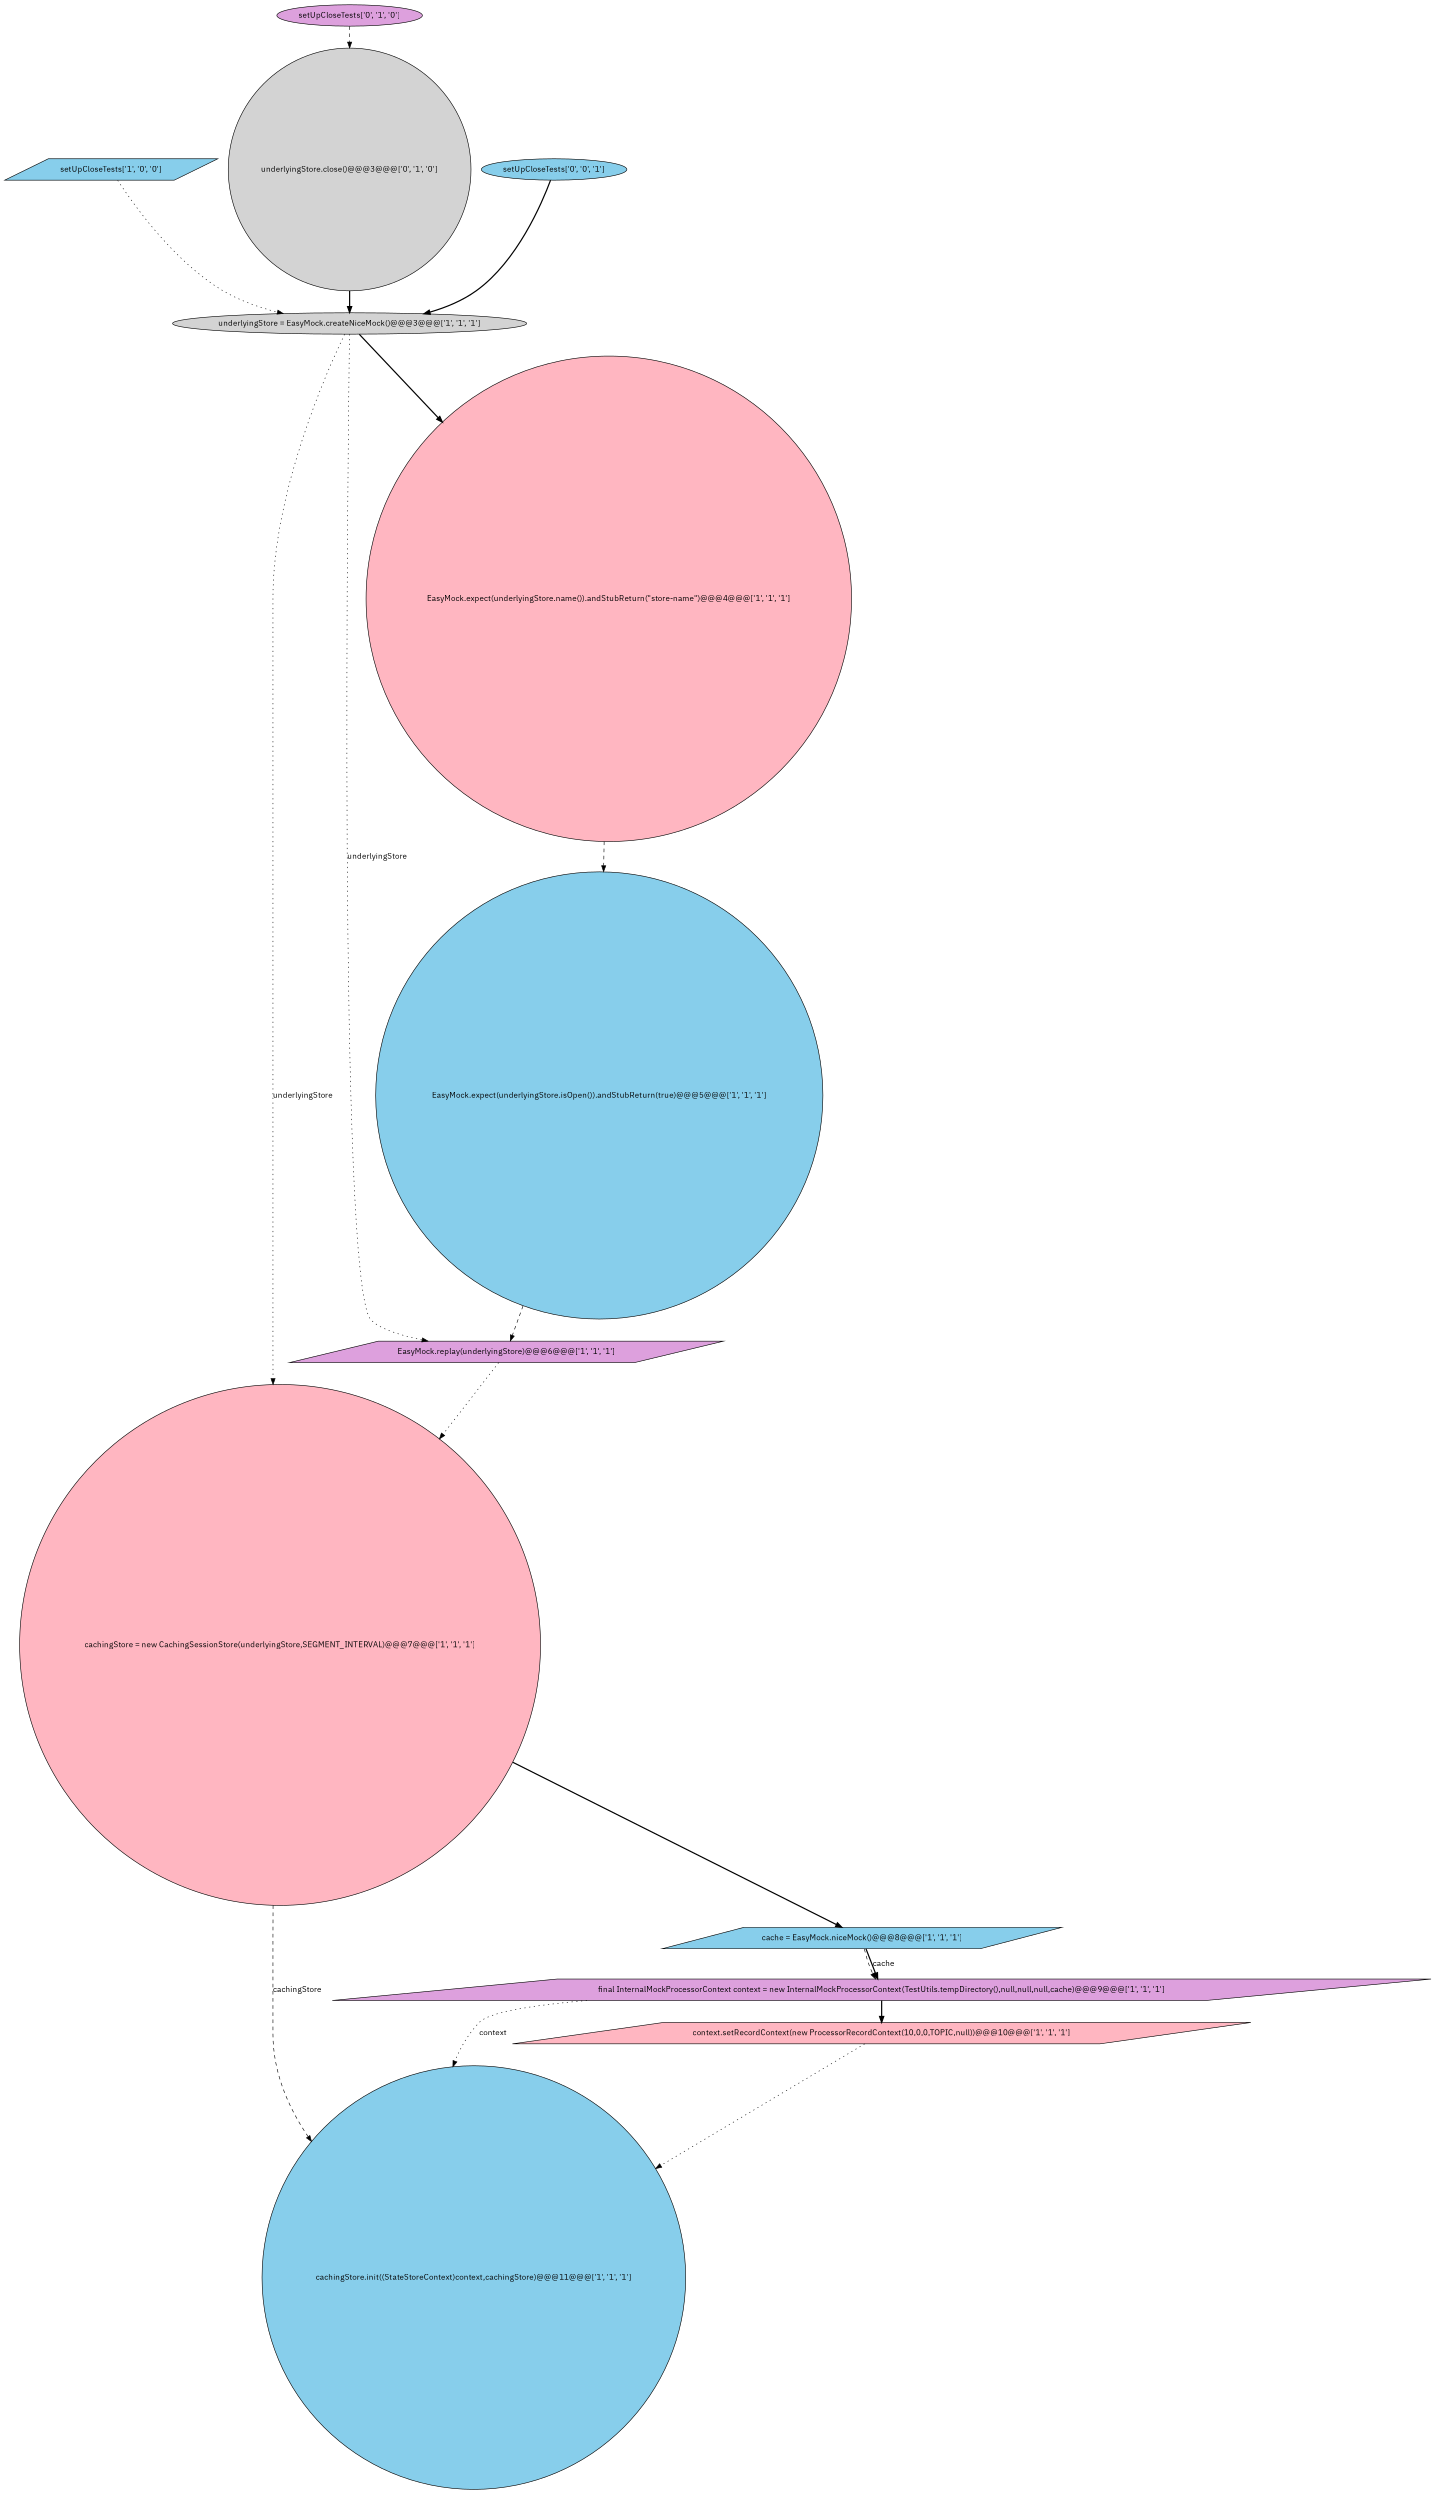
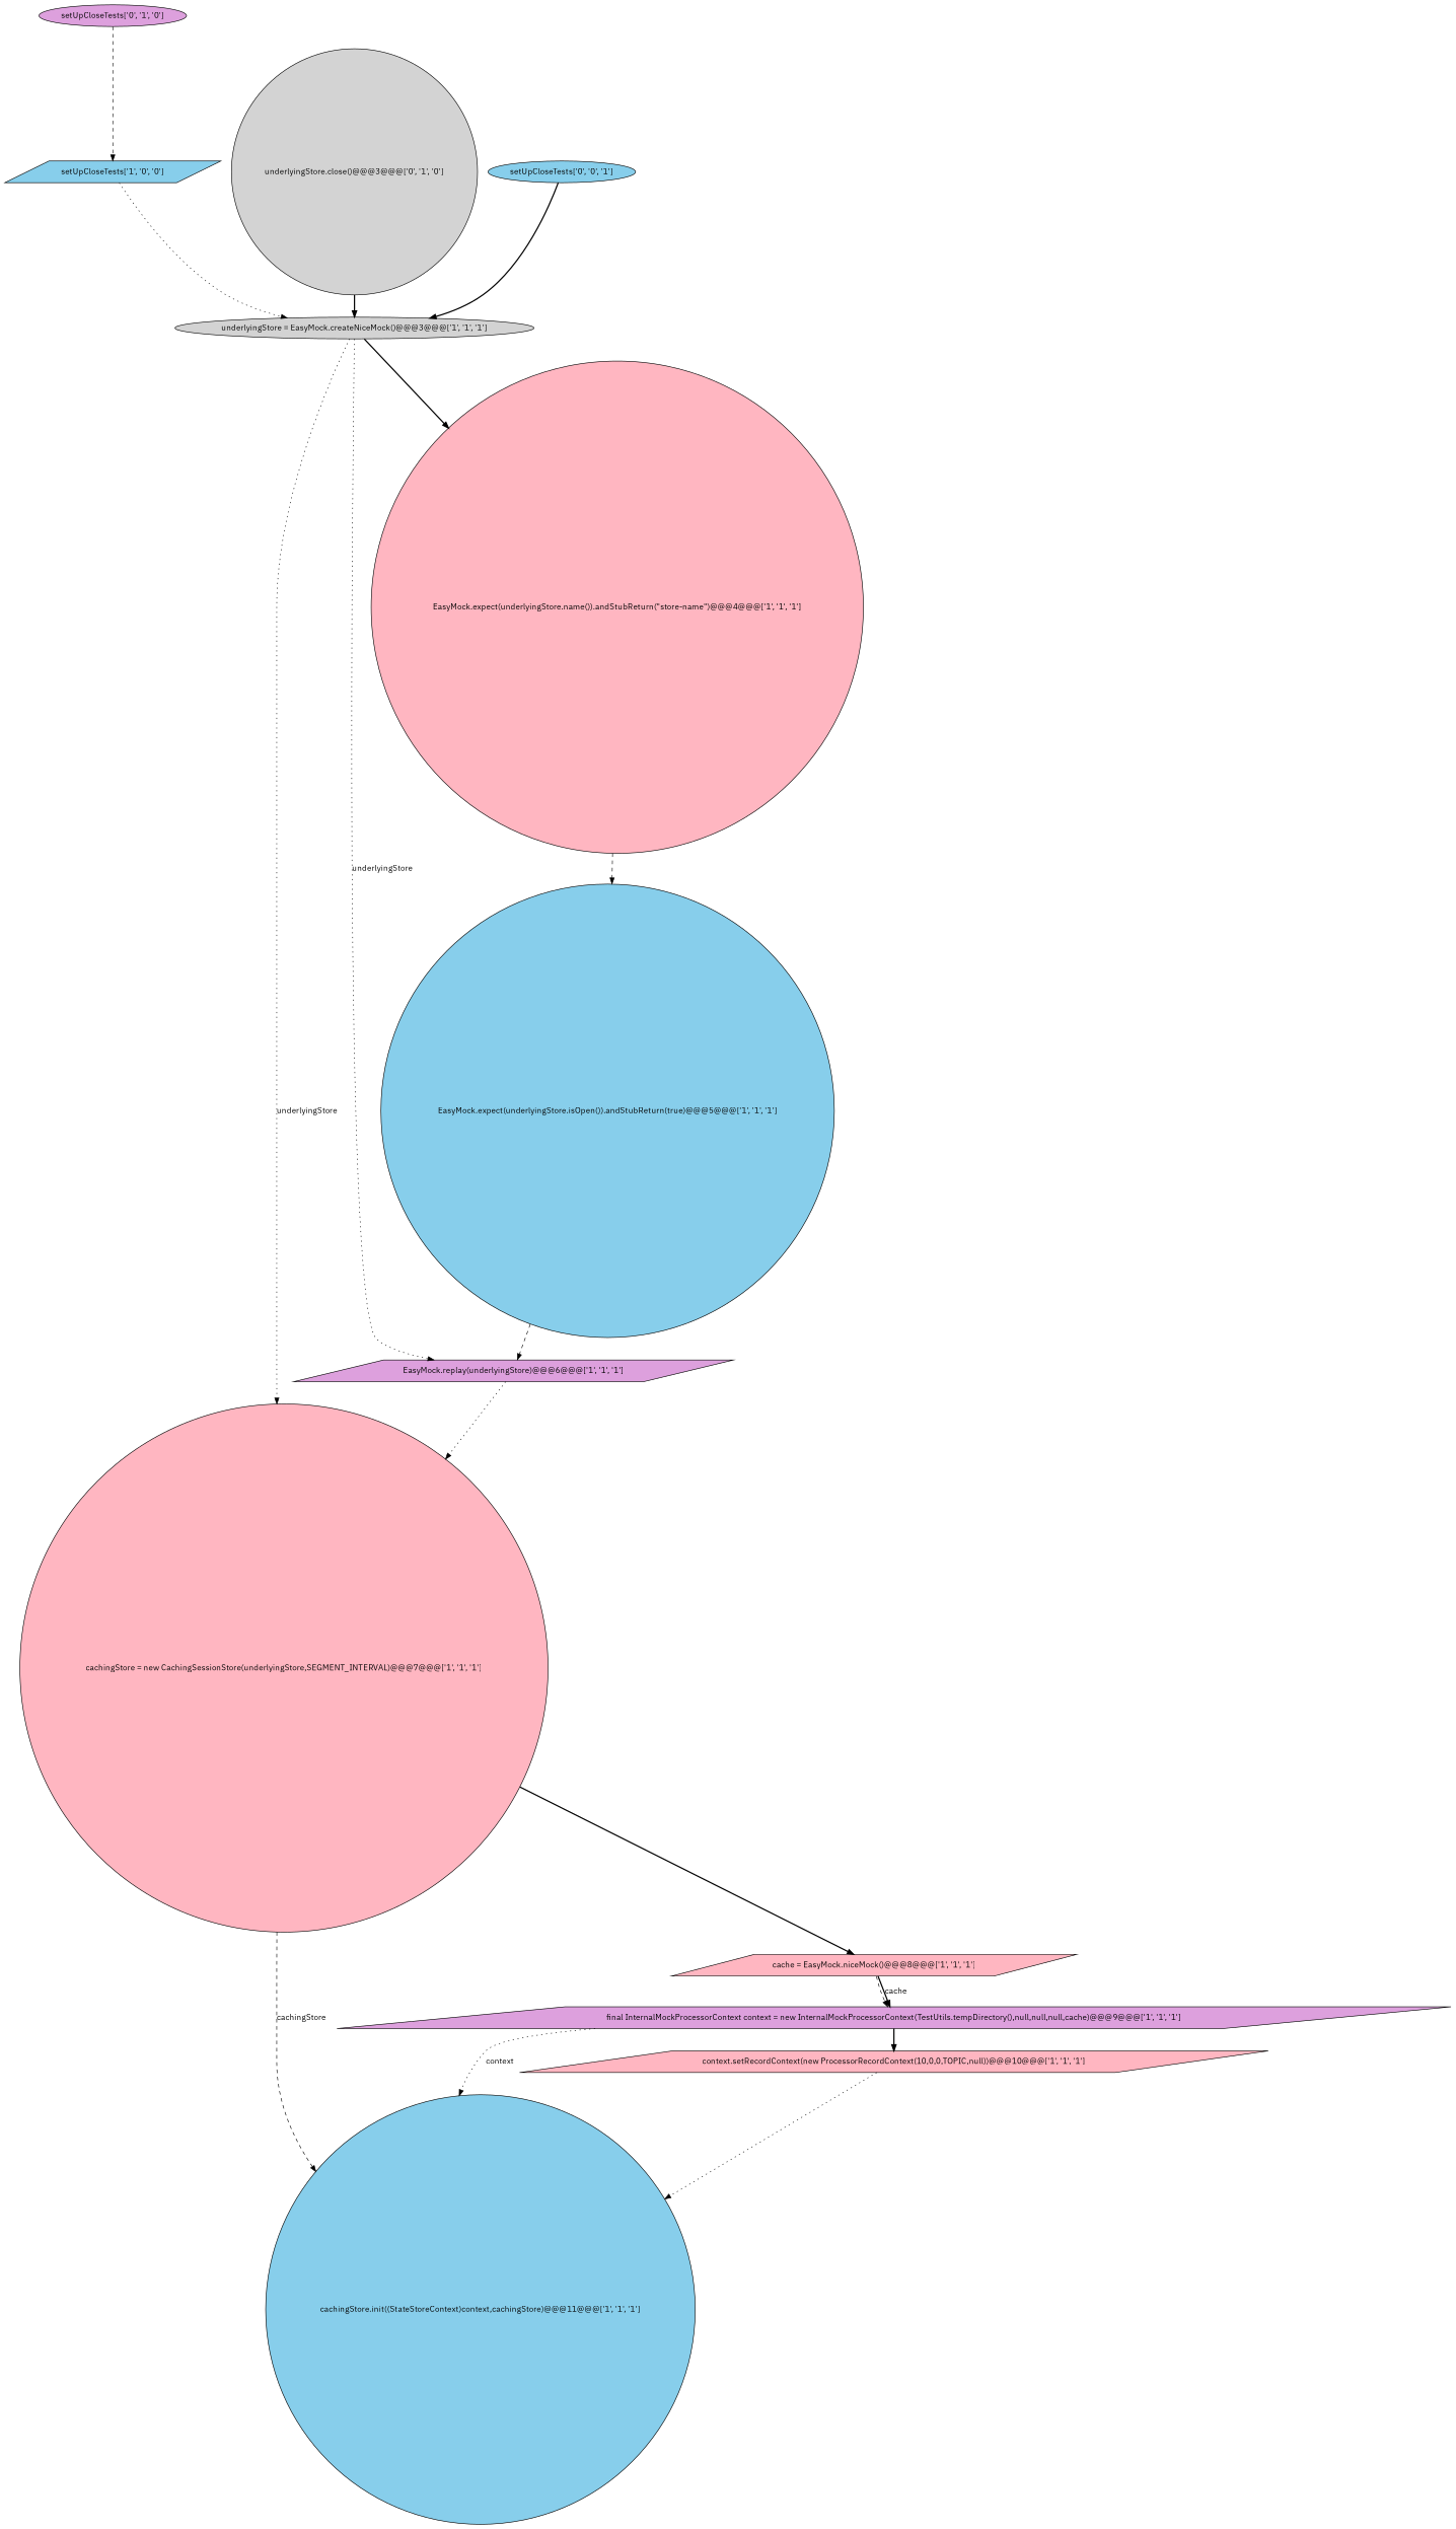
  digraph {
    fontname="IBM Plex Sans"
    node [fillcolor=skyblue fontname="IBM Plex Sans" shape=circle style=filled]
    edge [fontname="IBM Plex Sans" style=bold]
    n1 [fillcolor=lightpink label="cachingStore = new CachingSessionStore(underlyingStore,SEGMENT_INTERVAL)@@@7@@@['1', '1', '1']"]
    n2 [label="cachingStore.init((StateStoreContext)context,cachingStore)@@@11@@@['1', '1', '1']"]
-   n3 [label="cache = EasyMock.niceMock()@@@8@@@['1', '1', '1']" shape=parallelogram]
+   n3 [fillcolor=lightpink label="cache = EasyMock.niceMock()@@@8@@@['1', '1', '1']" shape=parallelogram]
    n4 [fillcolor=plum label="final InternalMockProcessorContext context = new InternalMockProcessorContext(TestUtils.tempDirectory(),null,null,null,cache)@@@9@@@['1', '1', '1']" shape=parallelogram]
    n5 [label="EasyMock.expect(underlyingStore.isOpen()).andStubReturn(true)@@@5@@@['1', '1', '1']"]
    n6 [fillcolor=plum label="EasyMock.replay(underlyingStore)@@@6@@@['1', '1', '1']" shape=parallelogram]
    n7 [fillcolor=lightpink label="context.setRecordContext(new ProcessorRecordContext(10,0,0,TOPIC,null))@@@10@@@['1', '1', '1']" shape=parallelogram]
    n8 [label="setUpCloseTests['1', '0', '0']" shape=parallelogram]
    n9 [fillcolor=lightgrey label="underlyingStore = EasyMock.createNiceMock()@@@3@@@['1', '1', '1']" shape=ellipse]
    n10 [fillcolor=lightpink label="EasyMock.expect(underlyingStore.name()).andStubReturn(\"store-name\")@@@4@@@['1', '1', '1']"]
    n11 [fillcolor=plum label="setUpCloseTests['0', '1', '0']" shape=ellipse]
    n12 [fillcolor=lightgrey label="underlyingStore.close()@@@3@@@['0', '1', '0']"]
    n13 [label="setUpCloseTests['0', '0', '1']" shape=ellipse]
    n1 -> n2 [label=cachingStore style=dashed]
    n1 -> n3
    n3 -> n4 [style=dashed]
    n3 -> n4 [label=cache]
    n4 -> n2 [label=context style=dotted]
    n4 -> n7
    n5 -> n6 [style=dashed]
    n6 -> n1 [style=dotted]
    n7 -> n2 [style=dotted]
    n8 -> n9 [style=dotted]
    n9 -> n1 [label=underlyingStore style=dotted]
    n9 -> n6 [label=underlyingStore style=dotted]
    n9 -> n10
    n10 -> n5 [style=dashed]
-   n11 -> n12 [style=dashed]
+   n11 -> n8 [style=dashed]
    n12 -> n9
    n13 -> n9
  }
